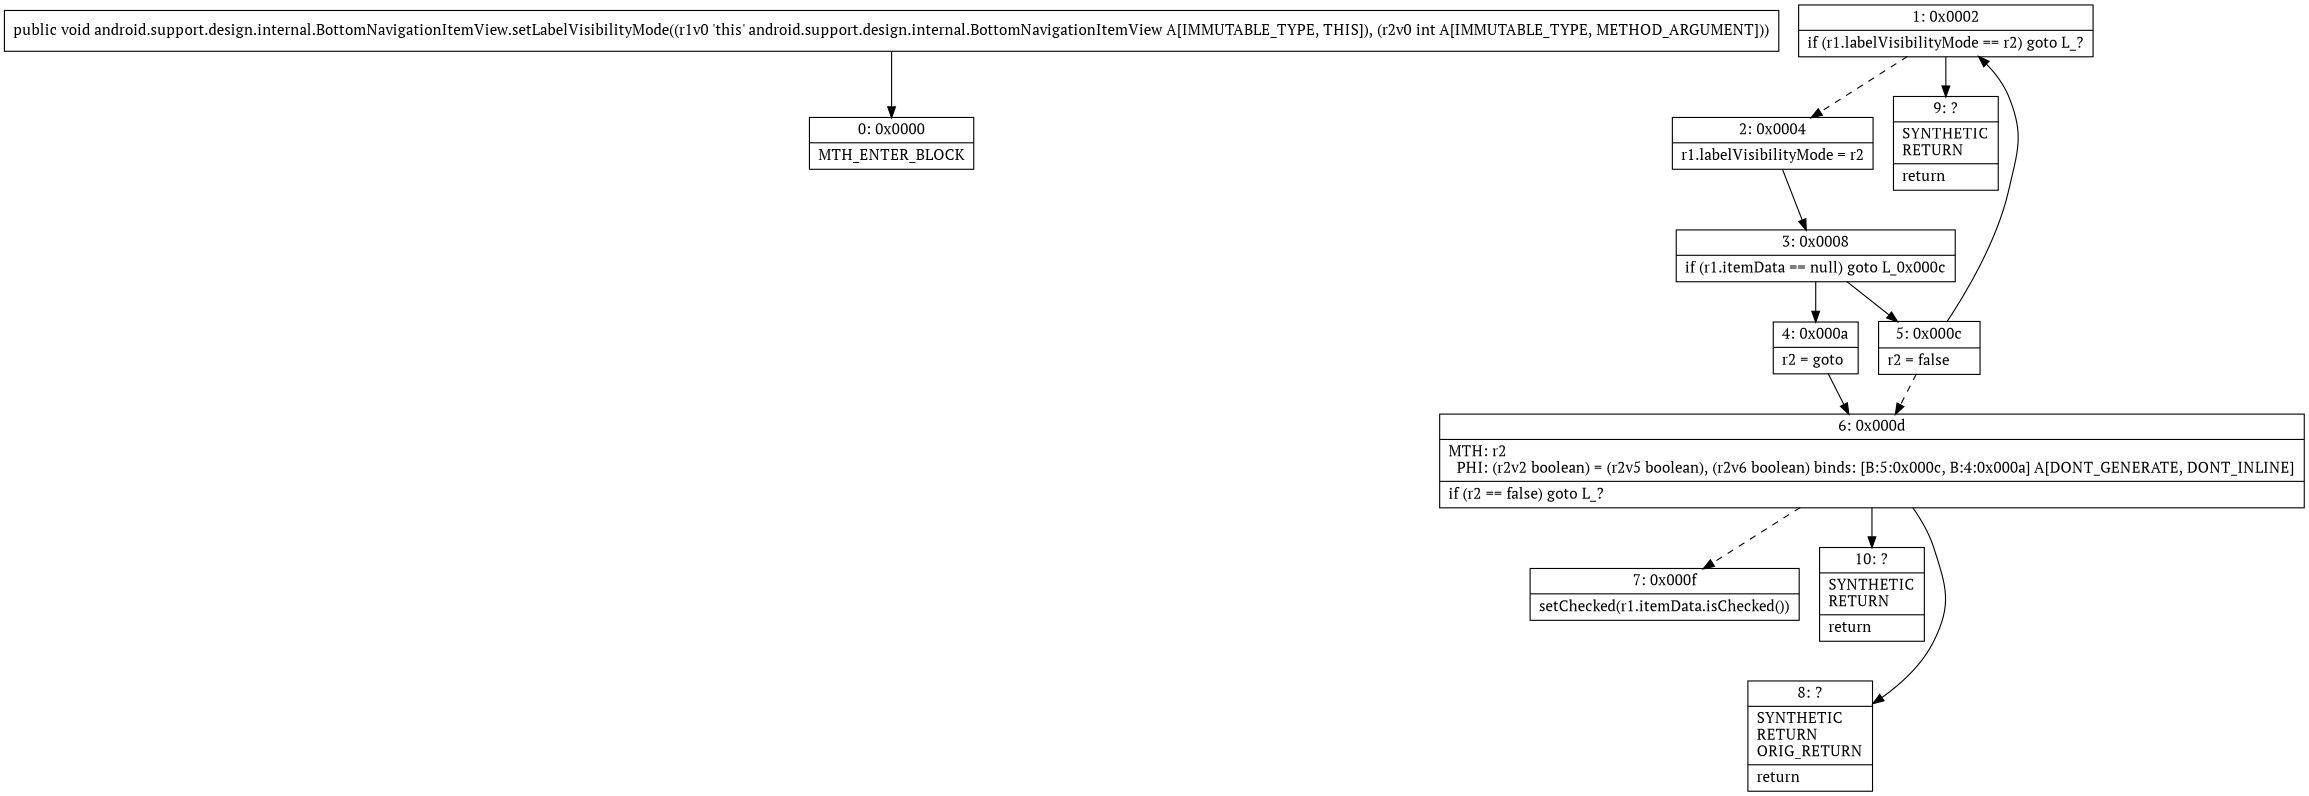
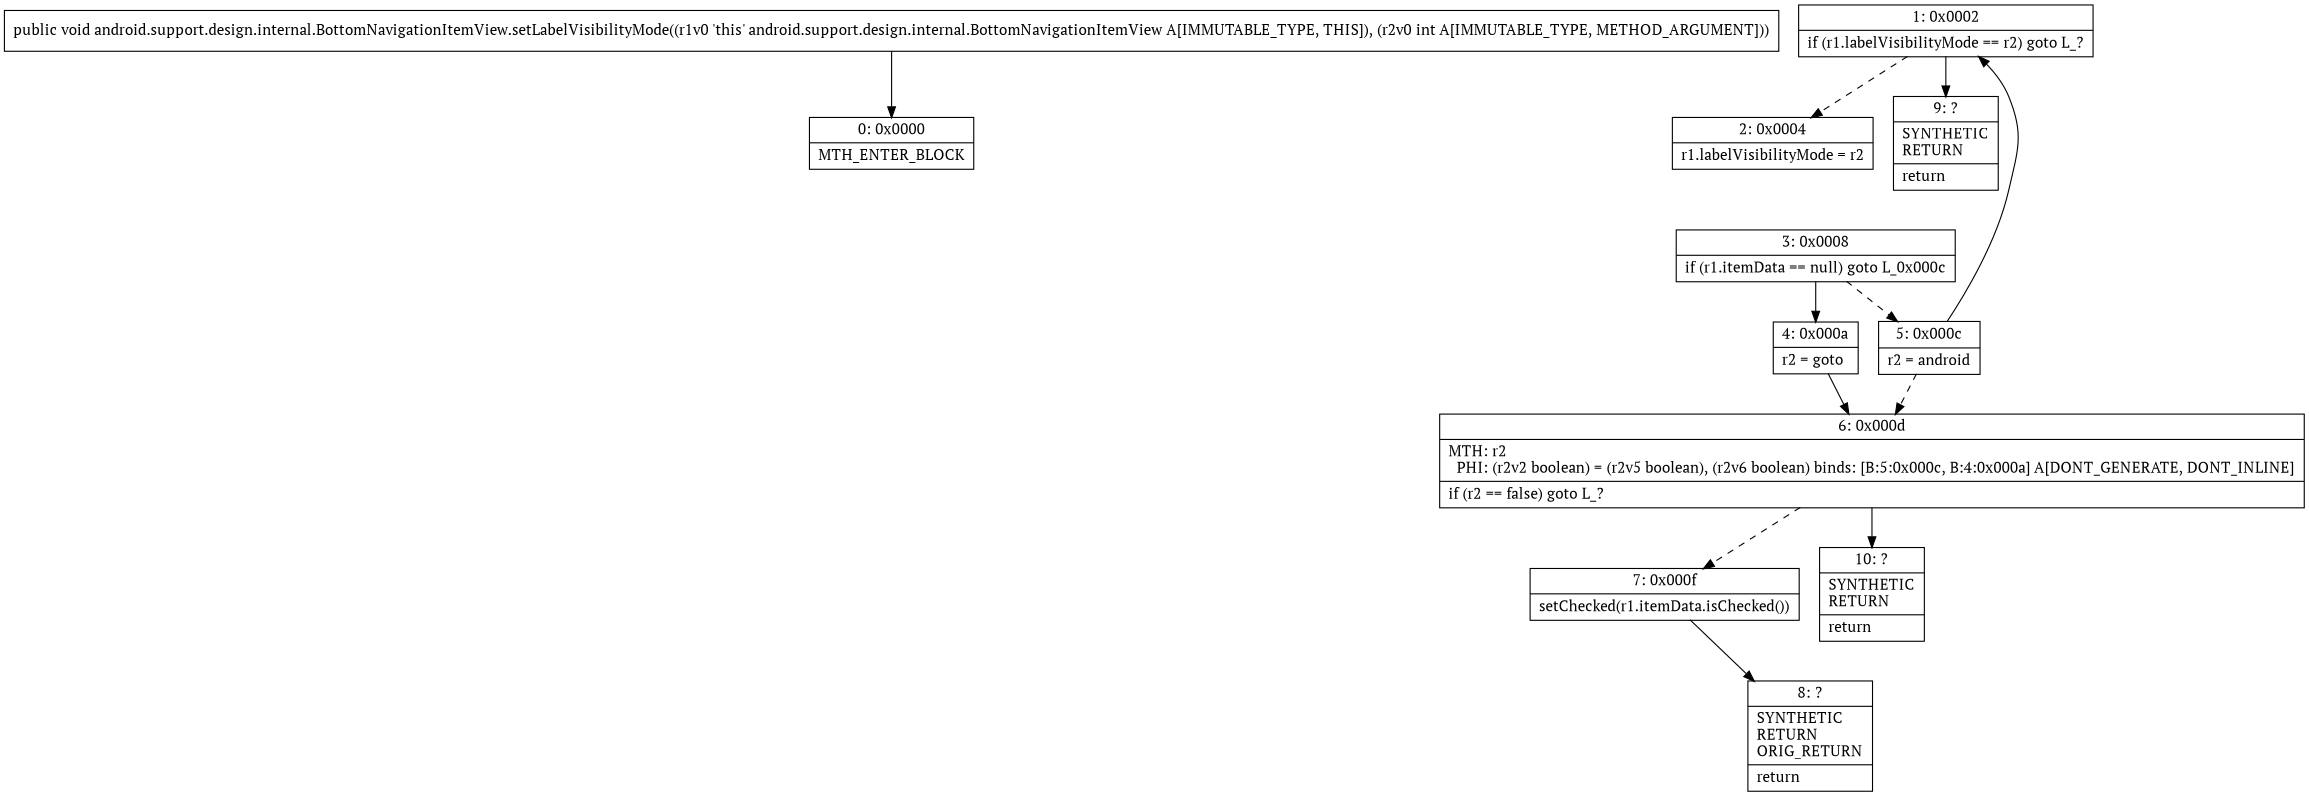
  digraph {
    fontname="PT Serif"
    node [fontname="PT Serif" shape=record]
    edge [fontname="PT Serif"]
    n1 [label="{0\:\ 0x0000|MTH_ENTER_BLOCK\l}"]
    n2 [label="{1\:\ 0x0002|if (r1.labelVisibilityMode == r2) goto L_?\l}"]
    n3 [label="{2\:\ 0x0004|r1.labelVisibilityMode = r2\l}"]
    n4 [label="{9\:\ ?|SYNTHETIC\lRETURN\l|return\l}"]
    n5 [label="{3\:\ 0x0008|if (r1.itemData == null) goto L_0x000c\l}"]
    n6 [label="{4\:\ 0x000a|r2 = goto\l}"]
-   n7 [label="{5\:\ 0x000c|r2 = false\l}"]
+   n7 [label="{5\:\ 0x000c|r2 = android\l}"]
    n8 [label="{6\:\ 0x000d|MTH: r2 \l  PHI: (r2v2 boolean) = (r2v5 boolean), (r2v6 boolean) binds: [B:5:0x000c, B:4:0x000a] A[DONT_GENERATE, DONT_INLINE]\l|if (r2 == false) goto L_?\l}"]
    n9 [label="{7\:\ 0x000f|setChecked(r1.itemData.isChecked())\l}"]
    n10 [label="{10\:\ ?|SYNTHETIC\lRETURN\l|return\l}"]
    n11 [label="{8\:\ ?|SYNTHETIC\lRETURN\lORIG_RETURN\l|return\l}"]
    n12 [label="{public void android.support.design.internal.BottomNavigationItemView.setLabelVisibilityMode((r1v0 'this' android.support.design.internal.BottomNavigationItemView A[IMMUTABLE_TYPE, THIS]), (r2v0 int A[IMMUTABLE_TYPE, METHOD_ARGUMENT])) }"]
    n2 -> n3 [style=dashed]
    n2 -> n4
-   n3 -> n5
    n5 -> n6 [style=solid]
-   n5 -> n7
+   n5 -> n7 [style=dashed]
    n6 -> n8
    n7 -> n2
    n7 -> n8 [style=dashed]
    n8 -> n9 [style=dashed]
    n8 -> n10
-   n8 -> n11
+   n9 -> n11
    n12 -> n1
  }
